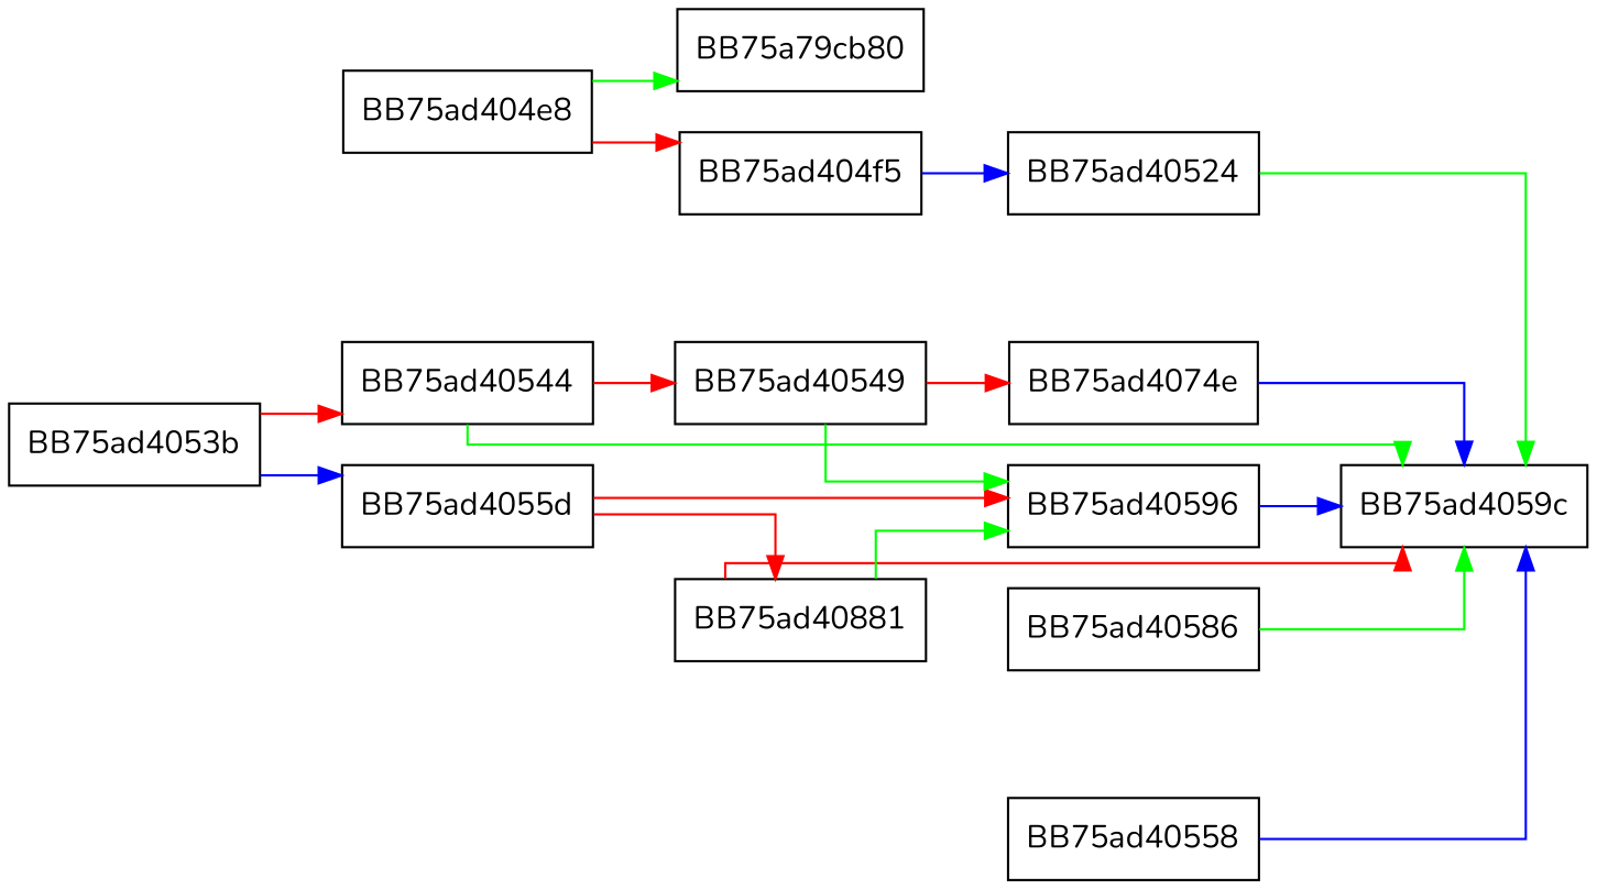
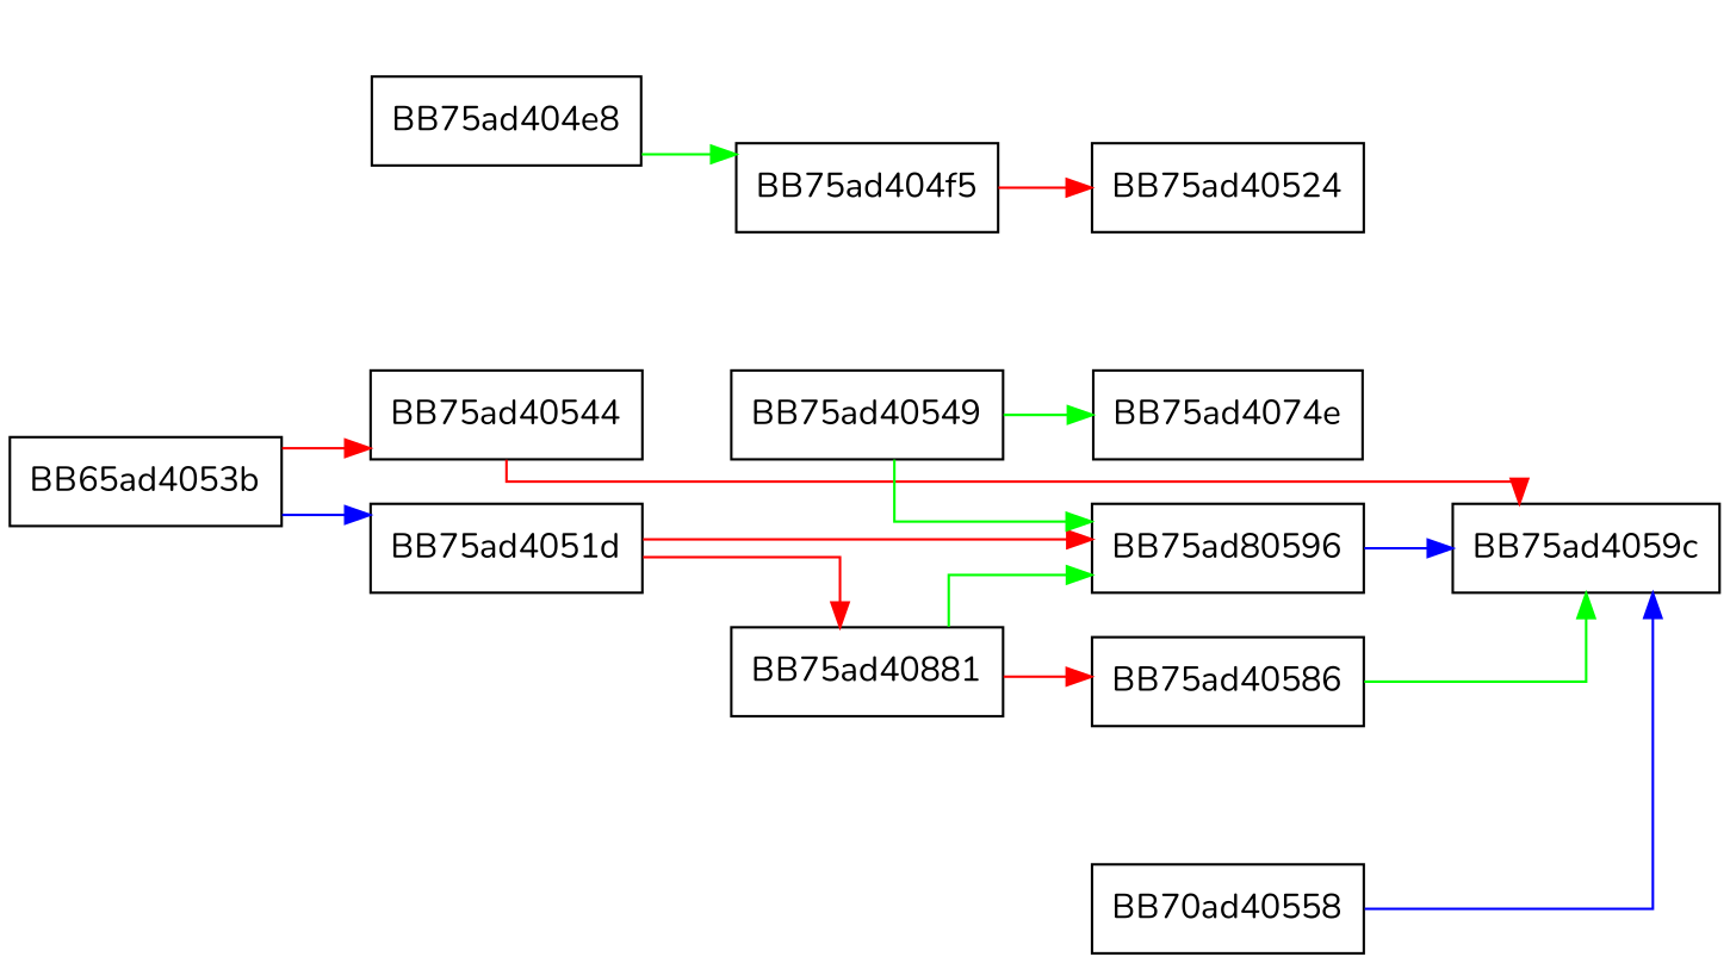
  digraph {
    fontname=Nunito
    rankdir=LR
    splines=ortho
    node [fontname=Nunito shape=box]
    edge [color=red fontname=Nunito]
    BB75ad404e8
-   BB75a79cb80
    BB75ad404f5
    BB75ad40524
-   BB75ad4053b
-   BB75ad4055d
+   BB75ad4053b [label=BB65ad4053b]
+   BB75ad4055d [label=BB75ad4051d]
    BB75ad40544
    BB75ad4059c
-   BB75ad40596
+   BB75ad40596 [label=BB75ad80596]
    n10 [label=BB75ad40881]
    BB75ad40549
    BB75ad40586
    n13 [label=BB75ad4074e]
-   BB75ad40558
-   BB75ad404e8 -> BB75a79cb80 [color=green]
-   BB75ad404e8 -> BB75ad404f5
-   BB75ad404f5 -> BB75ad40524 [color=blue]
-   BB75ad40524 -> BB75ad4059c [color=green]
+   BB75ad40558 [label=BB70ad40558]
+   BB75ad404e8 -> BB75ad404f5 [color=green]
+   BB75ad404f5 -> BB75ad40524
    BB75ad4053b -> BB75ad4055d [color=blue]
    BB75ad4053b -> BB75ad40544
    BB75ad4055d -> BB75ad40596
    BB75ad4055d -> n10
-   BB75ad40544 -> BB75ad4059c [color=green]
-   BB75ad40544 -> BB75ad40549
+   BB75ad40544 -> BB75ad4059c
    BB75ad40596 -> BB75ad4059c [color=blue]
    n10 -> BB75ad40596 [color=green]
-   n10 -> BB75ad4059c
+   n10 -> BB75ad40586
    BB75ad40549 -> BB75ad40596 [color=green]
-   BB75ad40549 -> n13
+   BB75ad40549 -> n13 [color=green]
    BB75ad40586 -> BB75ad4059c [color=green]
-   n13 -> BB75ad4059c [color=blue]
    BB75ad40558 -> BB75ad4059c [color=blue]
  }
